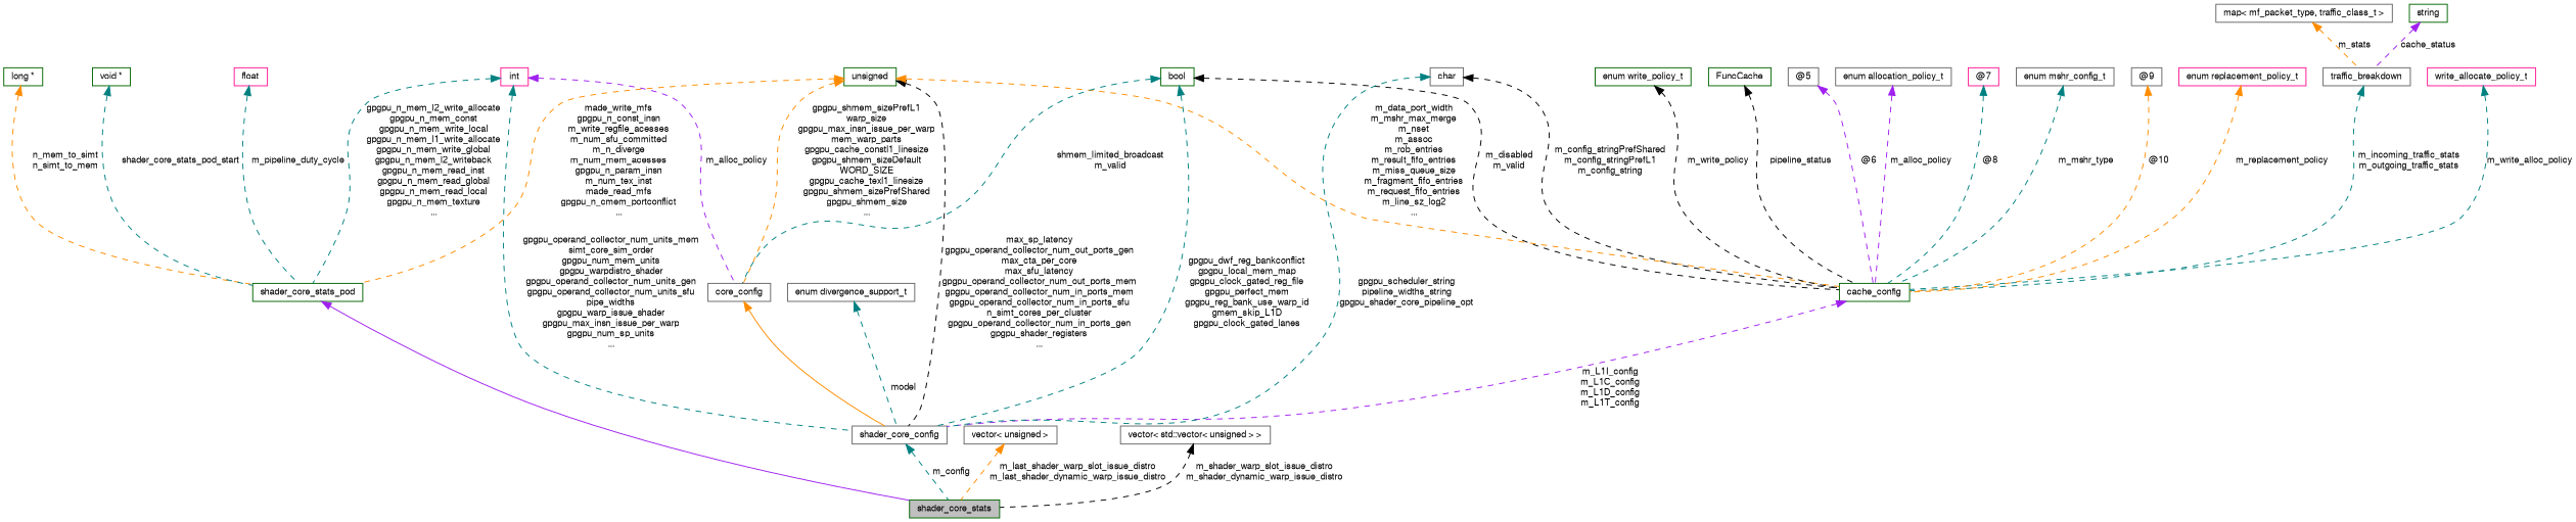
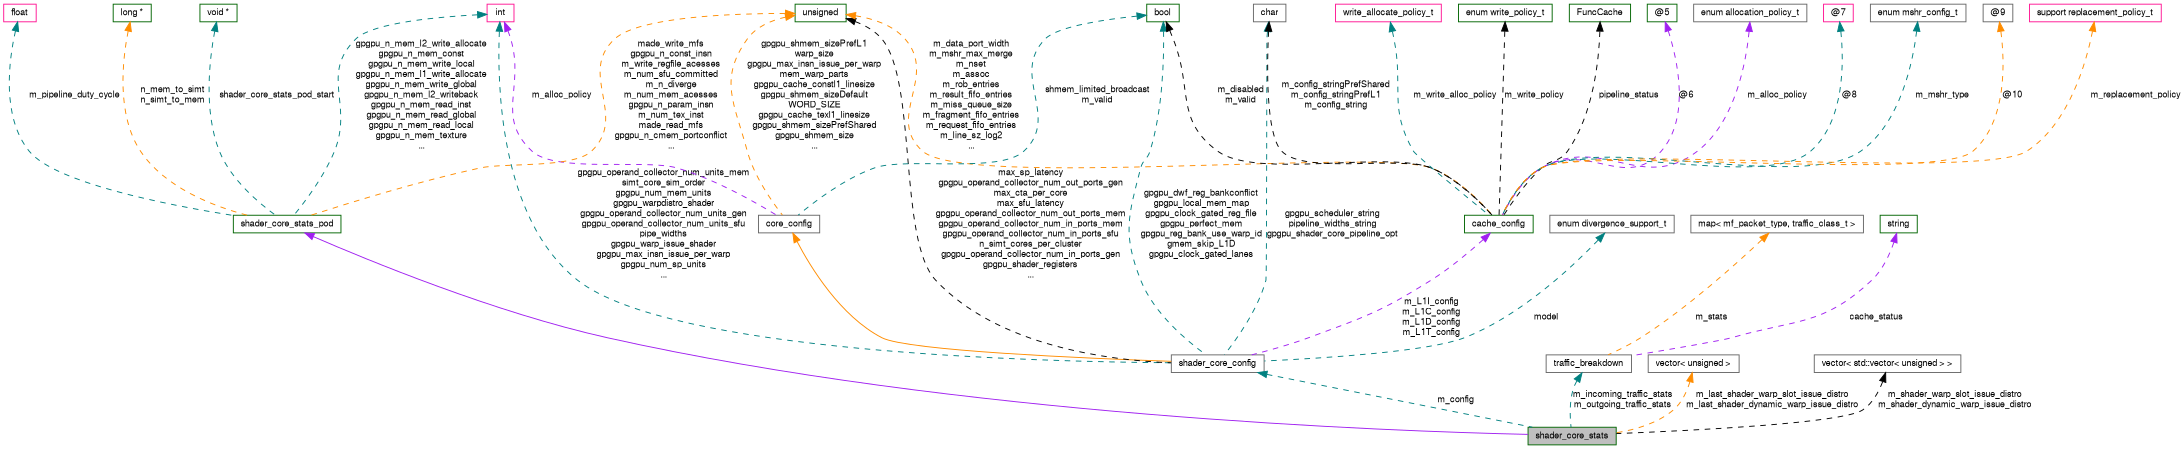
  digraph {
    rankdir=TB
    node [color=gray40 fontname=FreeSans fontsize=10 shape=record]
    edge [color=teal dir=back fontname=FreeSans fontsize=10 labelfontname=FreeSans labelfontsize=10 style=dashed]
    n1 [color=darkgreen fillcolor=grey75 fontcolor=black height=0.2 label=shader_core_stats style=filled width=0.4]
    n2 [color=darkgreen height=0.2 label=shader_core_stats_pod width=0.4]
    n3 [color=deeppink height=0.2 label=float width=0.4]
    n4 [color=darkgreen height=0.2 label="long *" width=0.4]
    n5 [color=deeppink height=0.2 label=int width=0.4]
    n6 [height=0.2 label=shader_core_config width=0.4]
    n7 [height=0.2 label=core_config width=0.4]
    n8 [color=darkgreen height=0.2 label=unsigned width=0.4]
    n9 [color=darkgreen height=0.2 label=cache_config width=0.4]
    n10 [color=darkgreen height=0.2 label="void *" width=0.4]
    n11 [height=0.2 label=traffic_breakdown width=0.4]
    n12 [height=0.2 label="map\< mf_packet_type, traffic_class_t \>" width=0.4]
    n13 [color=darkgreen height=0.2 label=string width=0.4]
    n14 [color=darkgreen height=0.2 label=bool width=0.4]
    n15 [height=0.2 label=char width=0.4]
    n16 [height=0.2 label="enum divergence_support_t" width=0.4]
    n17 [color=deeppink height=0.2 label=write_allocate_policy_t width=0.4]
    n18 [color=darkgreen height=0.2 label="enum write_policy_t" width=0.4]
    n19 [color=darkgreen height=0.2 label=FuncCache width=0.4]
-   n20 [height=0.2 label="@5" width=0.4]
+   n20 [color=darkgreen height=0.2 label="@5" width=0.4]
    n21 [height=0.2 label="enum allocation_policy_t" width=0.4]
    n22 [color=deeppink height=0.2 label="@7" width=0.4]
    n23 [height=0.2 label="enum mshr_config_t" width=0.4]
    n24 [height=0.2 label="@9" width=0.4]
-   n25 [color=deeppink height=0.2 label="enum replacement_policy_t" width=0.4]
+   n25 [color=deeppink height=0.2 label="support replacement_policy_t" width=0.4]
    n26 [height=0.2 label="vector\< unsigned \>" width=0.4]
    n27 [height=0.2 label="vector\< std::vector\< unsigned \> \>" width=0.4]
    n2 -> n1 [color=purple style=solid]
    n3 -> n2 [label=m_pipeline_duty_cycle]
    n4 -> n2 [color=darkorange label="n_mem_to_simt\nn_simt_to_mem"]
    n5 -> n2 [label="gpgpu_n_mem_l2_write_allocate\ngpgpu_n_mem_const\ngpgpu_n_mem_write_local\ngpgpu_n_mem_l1_write_allocate\ngpgpu_n_mem_write_global\ngpgpu_n_mem_l2_writeback\ngpgpu_n_mem_read_inst\ngpgpu_n_mem_read_global\ngpgpu_n_mem_read_local\ngpgpu_n_mem_texture\n..."]
    n5 -> n6 [label="gpgpu_operand_collector_num_units_mem\nsimt_core_sim_order\ngpgpu_num_mem_units\ngpgpu_warpdistro_shader\ngpgpu_operand_collector_num_units_gen\ngpgpu_operand_collector_num_units_sfu\npipe_widths\ngpgpu_warp_issue_shader\ngpgpu_max_insn_issue_per_warp\ngpgpu_num_sp_units\n..."]
    n5 -> n7 [color=purple label=m_alloc_policy]
    n6 -> n1 [label=m_config]
    n7 -> n6 [color=darkorange style=solid]
    n8 -> n2 [color=darkorange label="made_write_mfs\ngpgpu_n_const_insn\nm_write_regfile_acesses\nm_num_sfu_committed\nm_n_diverge\nm_num_mem_acesses\ngpgpu_n_param_insn\nm_num_tex_inst\nmade_read_mfs\ngpgpu_n_cmem_portconflict\n..."]
    n8 -> n6 [color=black label="max_sp_latency\ngpgpu_operand_collector_num_out_ports_gen\nmax_cta_per_core\nmax_sfu_latency\ngpgpu_operand_collector_num_out_ports_mem\ngpgpu_operand_collector_num_in_ports_mem\ngpgpu_operand_collector_num_in_ports_sfu\nn_simt_cores_per_cluster\ngpgpu_operand_collector_num_in_ports_gen\ngpgpu_shader_registers\n..."]
    n8 -> n7 [color=darkorange label="gpgpu_shmem_sizePrefL1\nwarp_size\ngpgpu_max_insn_issue_per_warp\nmem_warp_parts\ngpgpu_cache_constl1_linesize\ngpgpu_shmem_sizeDefault\nWORD_SIZE\ngpgpu_cache_texl1_linesize\ngpgpu_shmem_sizePrefShared\ngpgpu_shmem_size\n..."]
    n8 -> n9 [color=darkorange label="m_data_port_width\nm_mshr_max_merge\nm_nset\nm_assoc\nm_rob_entries\nm_result_fifo_entries\nm_miss_queue_size\nm_fragment_fifo_entries\nm_request_fifo_entries\nm_line_sz_log2\n..."]
    n9 -> n6 [color=purple label="m_L1I_config\nm_L1C_config\nm_L1D_config\nm_L1T_config"]
    n10 -> n2 [label=shader_core_stats_pod_start]
-   n11 -> n9 [label="m_incoming_traffic_stats\nm_outgoing_traffic_stats"]
+   n11 -> n1 [label="m_incoming_traffic_stats\nm_outgoing_traffic_stats"]
    n12 -> n11 [color=darkorange label=m_stats]
    n13 -> n11 [color=purple label=cache_status]
    n14 -> n6 [label="gpgpu_dwf_reg_bankconflict\ngpgpu_local_mem_map\ngpgpu_clock_gated_reg_file\ngpgpu_perfect_mem\ngpgpu_reg_bank_use_warp_id\ngmem_skip_L1D\ngpgpu_clock_gated_lanes"]
    n14 -> n7 [label="shmem_limited_broadcast\nm_valid"]
    n14 -> n9 [color=black label="m_disabled\nm_valid"]
    n15 -> n6 [label="gpgpu_scheduler_string\npipeline_widths_string\ngpgpu_shader_core_pipeline_opt"]
    n15 -> n9 [color=black label="m_config_stringPrefShared\nm_config_stringPrefL1\nm_config_string"]
    n16 -> n6 [label=model]
    n17 -> n9 [label=m_write_alloc_policy]
    n18 -> n9 [color=black label=m_write_policy]
    n19 -> n9 [color=black label=pipeline_status]
    n20 -> n9 [color=purple label="@6"]
    n21 -> n9 [color=purple label=m_alloc_policy]
    n22 -> n9 [label="@8"]
    n23 -> n9 [label=m_mshr_type]
    n24 -> n9 [color=darkorange label="@10"]
    n25 -> n9 [color=darkorange label=m_replacement_policy]
    n26 -> n1 [color=darkorange label="m_last_shader_warp_slot_issue_distro\nm_last_shader_dynamic_warp_issue_distro"]
    n27 -> n1 [color=black label="m_shader_warp_slot_issue_distro\nm_shader_dynamic_warp_issue_distro"]
  }
